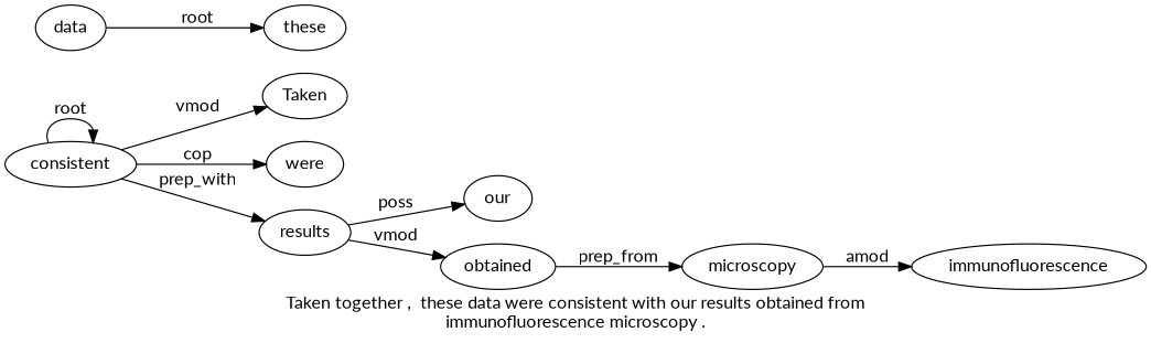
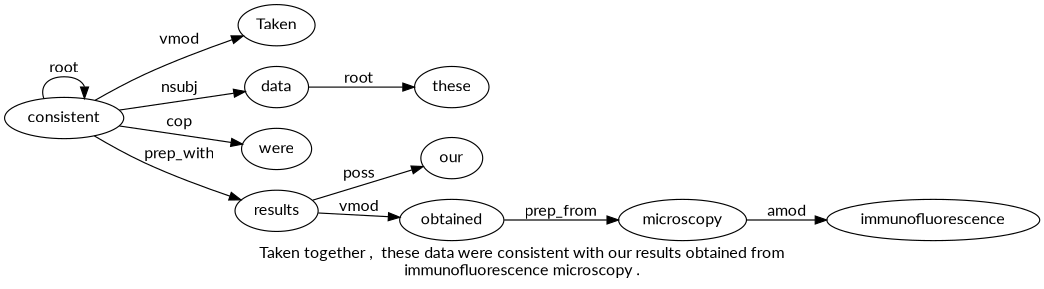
  digraph {
    fontname=Lato
    label="Taken together ,  these data were consistent with our results obtained from\nimmunofluorescence microscopy ."
    rankdir=LR
    node [fillcolor=white fontname=Lato style=filled]
    edge [fontname=Lato]
    n1 [label=consistent]
    n2 [label=Taken]
    n3 [label=data]
    n4 [label=were]
    n5 [label=results]
    n6 [label=these]
    n7 [label=our]
    n8 [label=obtained]
    n9 [label=microscopy]
    n10 [label=immunofluorescence]
    n1 -> n1 [label=root]
    n1 -> n2 [label=vmod]
+   n1 -> n3 [label=nsubj]
    n1 -> n4 [label=cop]
    n1 -> n5 [label=prep_with]
    n3 -> n6 [label=root]
    n5 -> n7 [label=poss]
    n5 -> n8 [label=vmod]
    n8 -> n9 [label=prep_from]
    n9 -> n10 [label=amod]
  }
